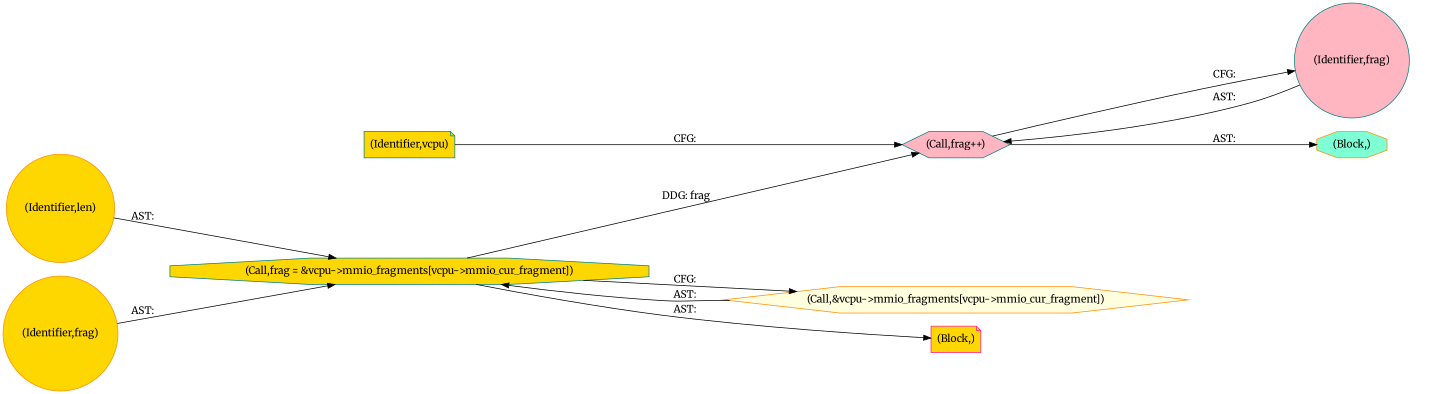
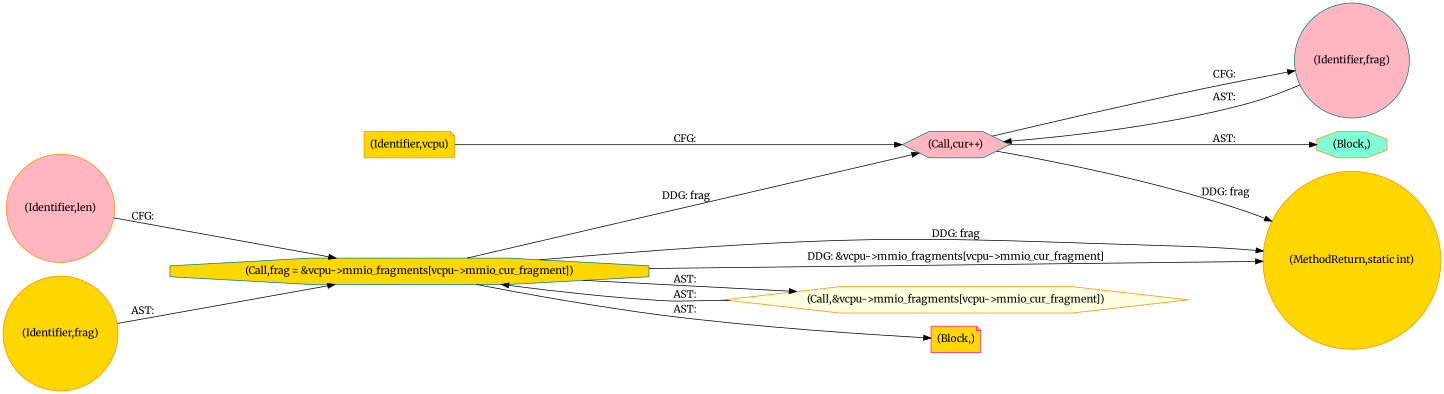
  digraph {
    fontname=Merriweather
    rankdir=LR
    node [color=darkorange fillcolor=gold fontname=Merriweather shape=circle style=filled]
    edge [fontname=Merriweather]
    n1 [color=teal label="(Call,frag = &vcpu->mmio_fragments[vcpu->mmio_cur_fragment])" shape=octagon]
-   n2 [color=teal fillcolor=lightpink label="(Call,frag++)" shape=hexagon]
+   n2 [color=teal fillcolor=lightpink label="(Call,cur++)" shape=hexagon]
+   n3 [label="(MethodReturn,static int)"]
    n4 [fillcolor=lightyellow label="(Call,&vcpu->mmio_fragments[vcpu->mmio_cur_fragment])" shape=hexagon]
    n5 [color=deeppink label="(Block,)" shape=note]
    n6 [color=teal fillcolor=lightpink label="(Identifier,frag)"]
    n7 [fillcolor=aquamarine label="(Block,)" shape=octagon]
-   n8 [label="(Identifier,len)"]
+   n8 [fillcolor=lightpink label="(Identifier,len)"]
    n9 [label="(Identifier,frag)"]
-   n10 [color=teal label="(Identifier,vcpu)" shape=note]
+   n10 [label="(Identifier,vcpu)" shape=note]
    n1 -> n2 [label="DDG: frag"]
-   n1 -> n4 [label="CFG: "]
+   n1 -> n3 [label="DDG: frag"]
+   n1 -> n3 [label="DDG: &vcpu->mmio_fragments[vcpu->mmio_cur_fragment]"]
+   n1 -> n4 [label="AST: "]
    n1 -> n5 [label="AST: "]
+   n2 -> n3 [label="DDG: frag"]
    n2 -> n6 [label="CFG: "]
    n2 -> n7 [label="AST: "]
    n4 -> n1 [label="AST: "]
    n6 -> n2 [label="AST: "]
-   n8 -> n1 [label="AST: "]
+   n8 -> n1 [label="CFG: "]
    n9 -> n1 [label="AST: "]
    n10 -> n2 [label="CFG: "]
  }
